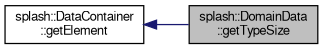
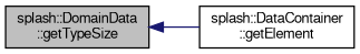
  digraph {
    rankdir=LR
    node [color=black fontname=FreeSans fontsize=10 shape=record style=filled]
    n1 [fillcolor=grey75 fontcolor=black height=0.2 label="splash::DomainData\l::getTypeSize" width=0.4]
    n2 [fillcolor=white height=0.2 label="splash::DataContainer\l::getElement" width=0.4]
-   n2 -> n1 [color=midnightblue dir=back fontname=FreeSans fontsize=10 labelfontname=FreeSans labelfontsize=10 style=solid]
+   n1 -> n2 [color=midnightblue dir=back fontname=FreeSans fontsize=10 labelfontname=FreeSans labelfontsize=10 style=solid]
  }
